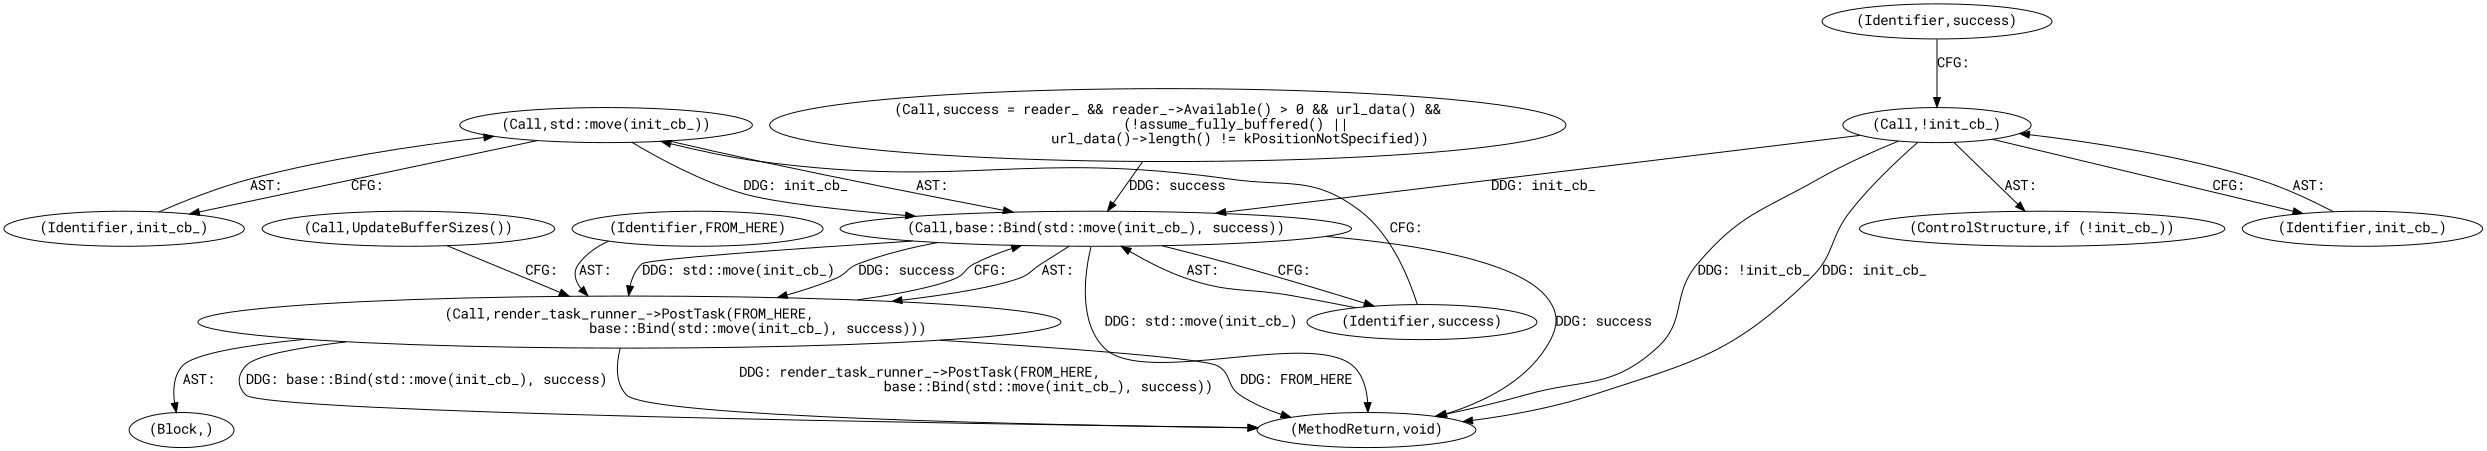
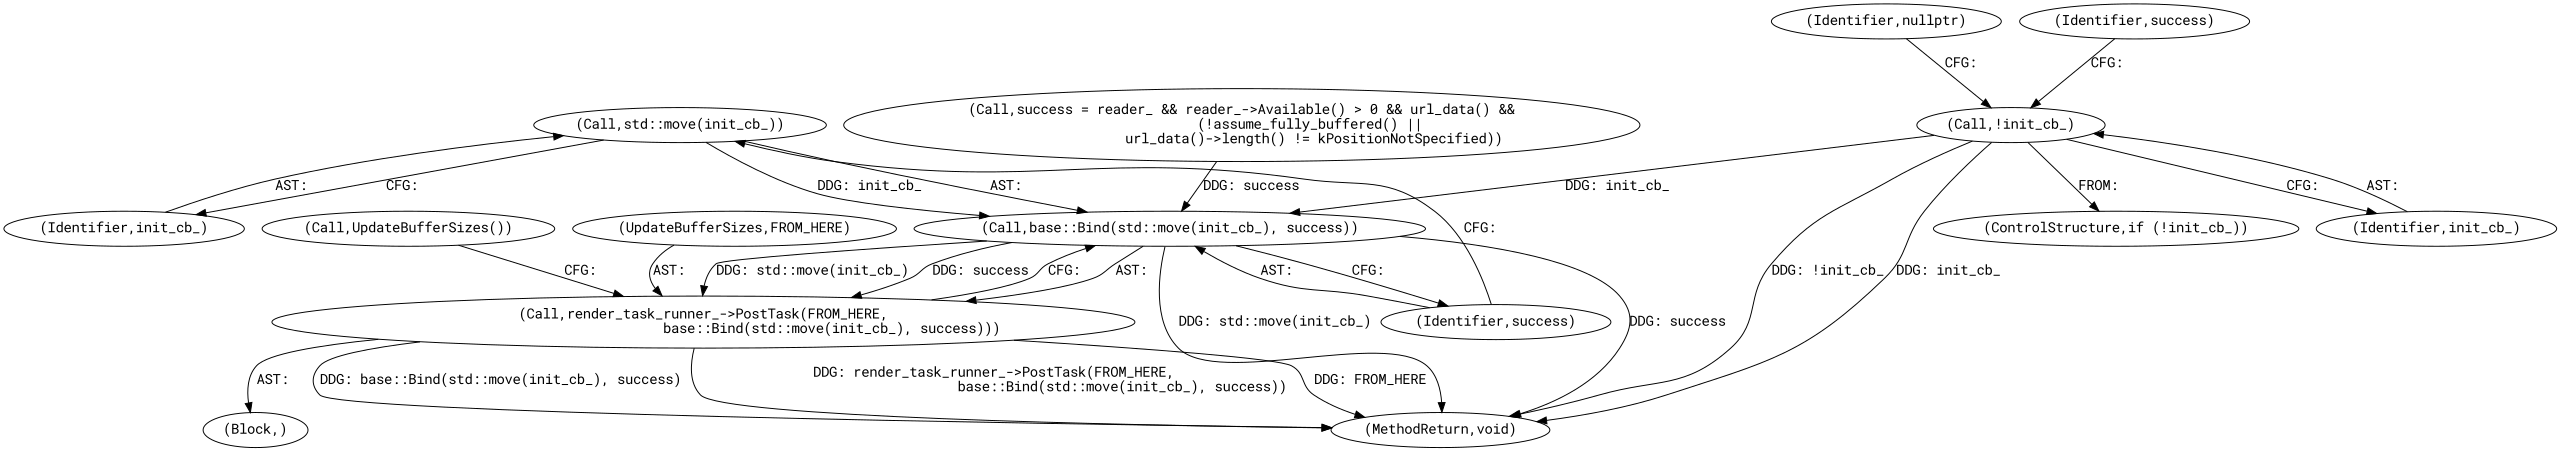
  digraph {
    fontname="Roboto Mono"
    node [fontname="Roboto Mono"]
    edge [fontname="Roboto Mono"]
    n1 [label="(Call,std::move(init_cb_))"]
    n2 [label="(Call,base::Bind(std::move(init_cb_), success))"]
    n3 [label="(Identifier,init_cb_)"]
    n4 [label="(MethodReturn,void)"]
    n5 [label="(Call,render_task_runner_->PostTask(FROM_HERE,\n                                base::Bind(std::move(init_cb_), success)))"]
    n6 [label="(Identifier,success)"]
    n7 [label="(Call,!init_cb_)"]
    n8 [label="(ControlStructure,if (!init_cb_))"]
    n9 [label="(Identifier,init_cb_)"]
    n10 [label="(Block,)"]
    n11 [label="(Call,UpdateBufferSizes())"]
-   n13 [label="(Identifier,FROM_HERE)"]
+   n12 [label="(Identifier,nullptr)"]
+   n13 [label="(UpdateBufferSizes,FROM_HERE)"]
    n14 [label="(Call,success = reader_ && reader_->Available() > 0 && url_data() &&\n                 (!assume_fully_buffered() ||\n                  url_data()->length() != kPositionNotSpecified))"]
    n15 [label="(Identifier,success)"]
    n1 -> n2 [label="AST: "]
    n1 -> n2 [label="DDG: init_cb_"]
    n1 -> n3 [label="CFG: "]
    n2 -> n4 [label="DDG: std::move(init_cb_)"]
    n2 -> n4 [label="DDG: success"]
    n2 -> n5 [label="AST: "]
    n2 -> n5 [label="DDG: std::move(init_cb_)"]
    n2 -> n5 [label="DDG: success"]
    n2 -> n6 [label="CFG: "]
    n3 -> n1 [label="AST: "]
    n5 -> n2 [label="CFG: "]
    n5 -> n4 [label="DDG: FROM_HERE"]
    n5 -> n4 [label="DDG: base::Bind(std::move(init_cb_), success)"]
    n5 -> n4 [label="DDG: render_task_runner_->PostTask(FROM_HERE,\n                                base::Bind(std::move(init_cb_), success))"]
    n5 -> n10 [label="AST: "]
    n6 -> n1 [label="CFG: "]
    n6 -> n2 [label="AST: "]
    n7 -> n2 [label="DDG: init_cb_"]
    n7 -> n4 [label="DDG: !init_cb_"]
    n7 -> n4 [label="DDG: init_cb_"]
-   n7 -> n8 [label="AST: "]
+   n7 -> n8 [label="FROM: "]
    n7 -> n9 [label="CFG: "]
    n9 -> n7 [label="AST: "]
    n11 -> n5 [label="CFG: "]
+   n12 -> n7 [label="CFG: "]
    n13 -> n5 [label="AST: "]
    n14 -> n2 [label="DDG: success"]
    n15 -> n7 [label="CFG: "]
  }
